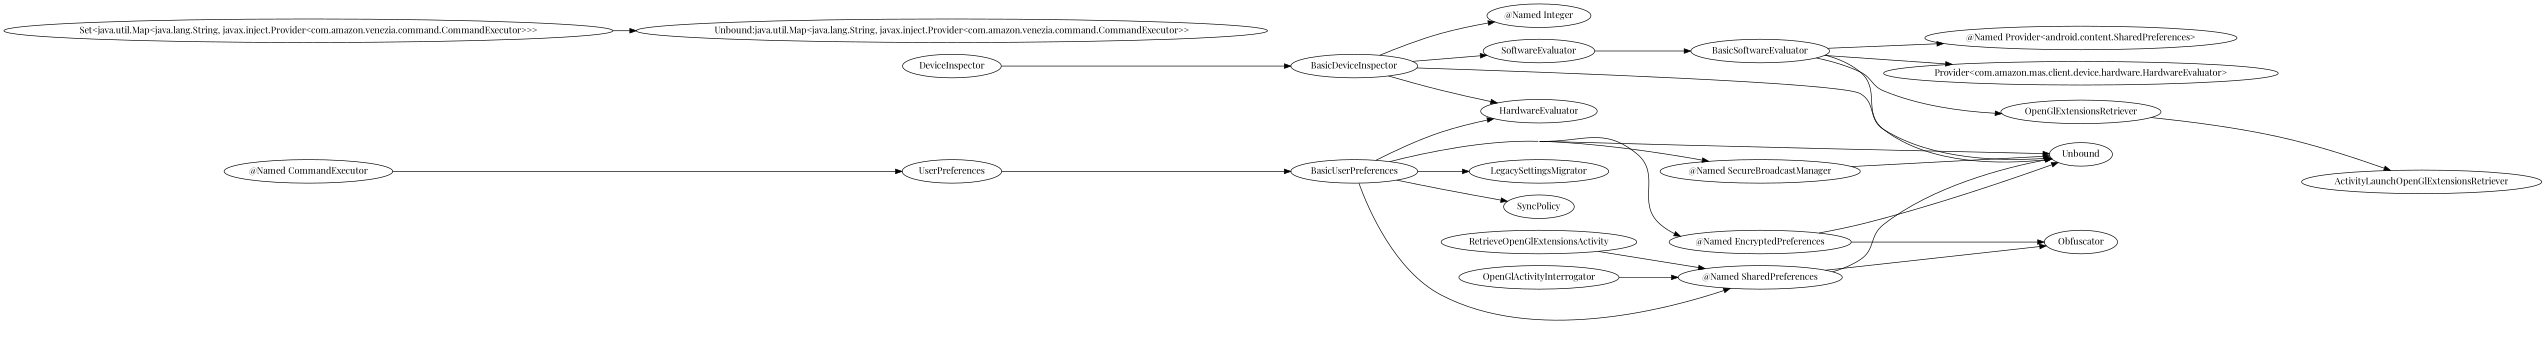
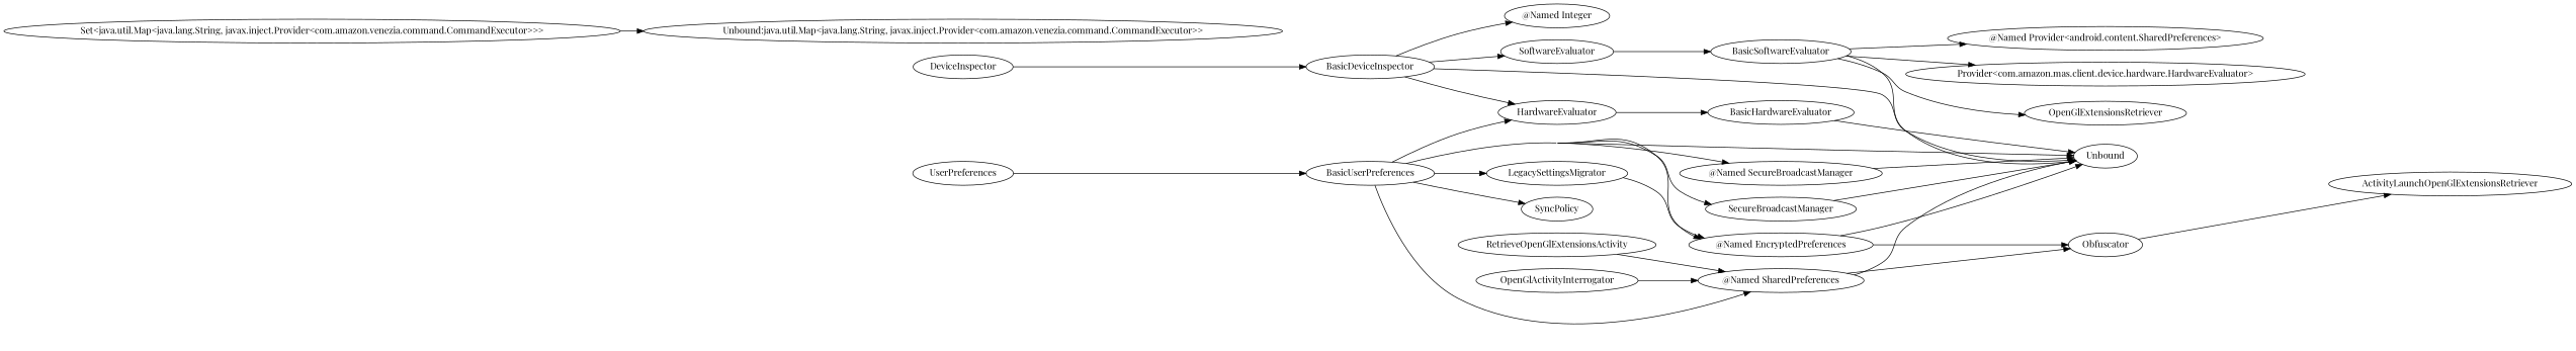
  digraph {
    concentrate=true
    fontname="Playfair Display"
    rankdir=LR
    node [fontname="Playfair Display"]
    edge [fontname="Playfair Display"]
-   n1 [label="@Named CommandExecutor"]
    UserPreferences
    BasicUserPreferences
    n4 [label="@Named EncryptedPreferences"]
    n5 [label=Unbound]
    n6 [label="@Named SecureBroadcastManager"]
    n7 [label="@Named SharedPreferences"]
    HardwareEvaluator
+   SecureBroadcastManager
    LegacySettingsMigrator
    SyncPolicy
    Obfuscator
    n13 [label="@Named Integer"]
    BasicDeviceInspector
    SoftwareEvaluator
+   BasicHardwareEvaluator
    BasicSoftwareEvaluator
    n18 [label="@Named Provider<android.content.SharedPreferences>"]
    n19 [label="Provider<com.amazon.mas.client.device.hardware.HardwareEvaluator>"]
    OpenGlExtensionsRetriever
    ActivityLaunchOpenGlExtensionsRetriever
    DeviceInspector
    OpenGlActivityInterrogator
    RetrieveOpenGlExtensionsActivity
    n25 [label="Set<java.util.Map<java.lang.String, javax.inject.Provider<com.amazon.venezia.command.CommandExecutor>>>"]
    n26 [label="Unbound:java.util.Map<java.lang.String, javax.inject.Provider<com.amazon.venezia.command.CommandExecutor>>"]
-   n1 -> UserPreferences
    UserPreferences -> BasicUserPreferences
    BasicUserPreferences -> n4
    BasicUserPreferences -> n5
    BasicUserPreferences -> n6
    BasicUserPreferences -> n7
    BasicUserPreferences -> HardwareEvaluator
+   BasicUserPreferences -> SecureBroadcastManager
    BasicUserPreferences -> LegacySettingsMigrator
    BasicUserPreferences -> SyncPolicy
    n4 -> n5
    n4 -> Obfuscator
    n6 -> n5
    n7 -> n5
    n7 -> Obfuscator
+   HardwareEvaluator -> BasicHardwareEvaluator
+   SecureBroadcastManager -> n5
+   LegacySettingsMigrator -> n4
    BasicDeviceInspector -> n5
    BasicDeviceInspector -> HardwareEvaluator
    BasicDeviceInspector -> n13
    BasicDeviceInspector -> SoftwareEvaluator
    SoftwareEvaluator -> BasicSoftwareEvaluator
+   BasicHardwareEvaluator -> n5
    BasicSoftwareEvaluator -> n5
    BasicSoftwareEvaluator -> n18
    BasicSoftwareEvaluator -> n19
    BasicSoftwareEvaluator -> OpenGlExtensionsRetriever
-   OpenGlExtensionsRetriever -> ActivityLaunchOpenGlExtensionsRetriever
+   Obfuscator -> ActivityLaunchOpenGlExtensionsRetriever
    DeviceInspector -> BasicDeviceInspector
    OpenGlActivityInterrogator -> n7
    RetrieveOpenGlExtensionsActivity -> n7
    n25 -> n26
  }
